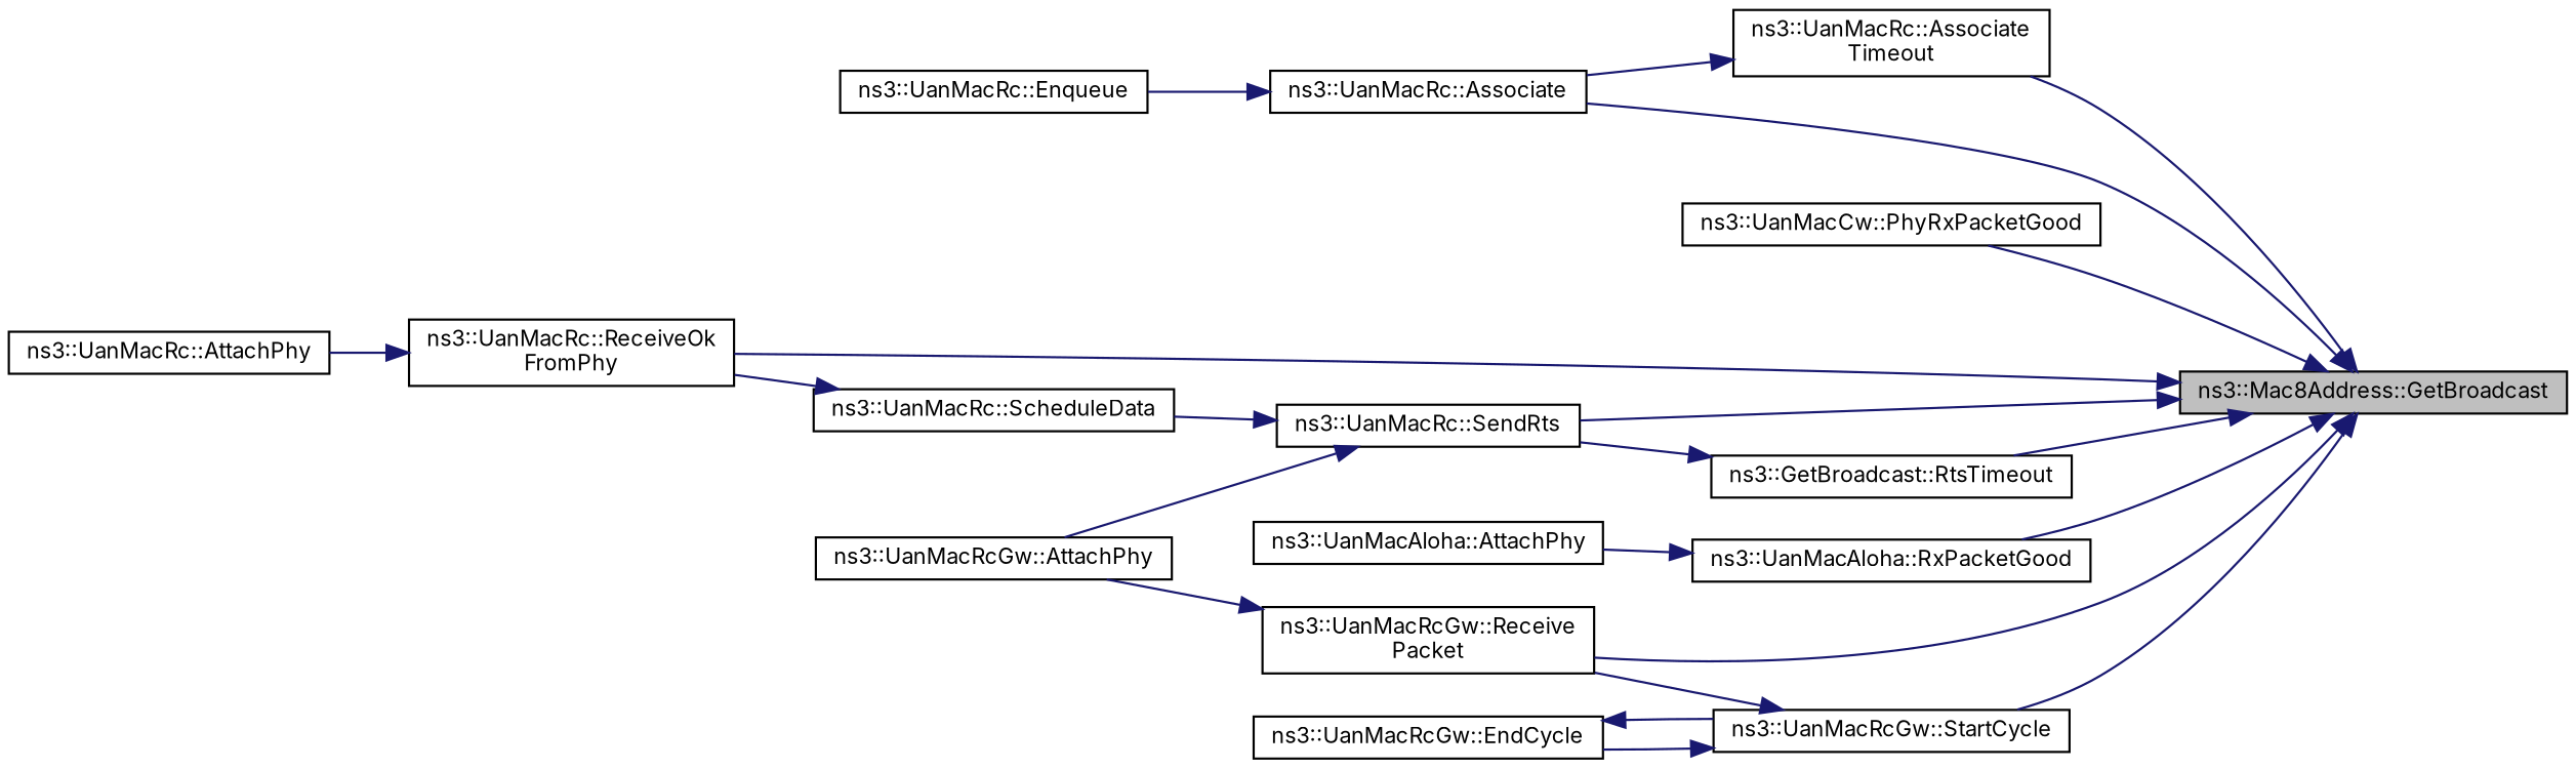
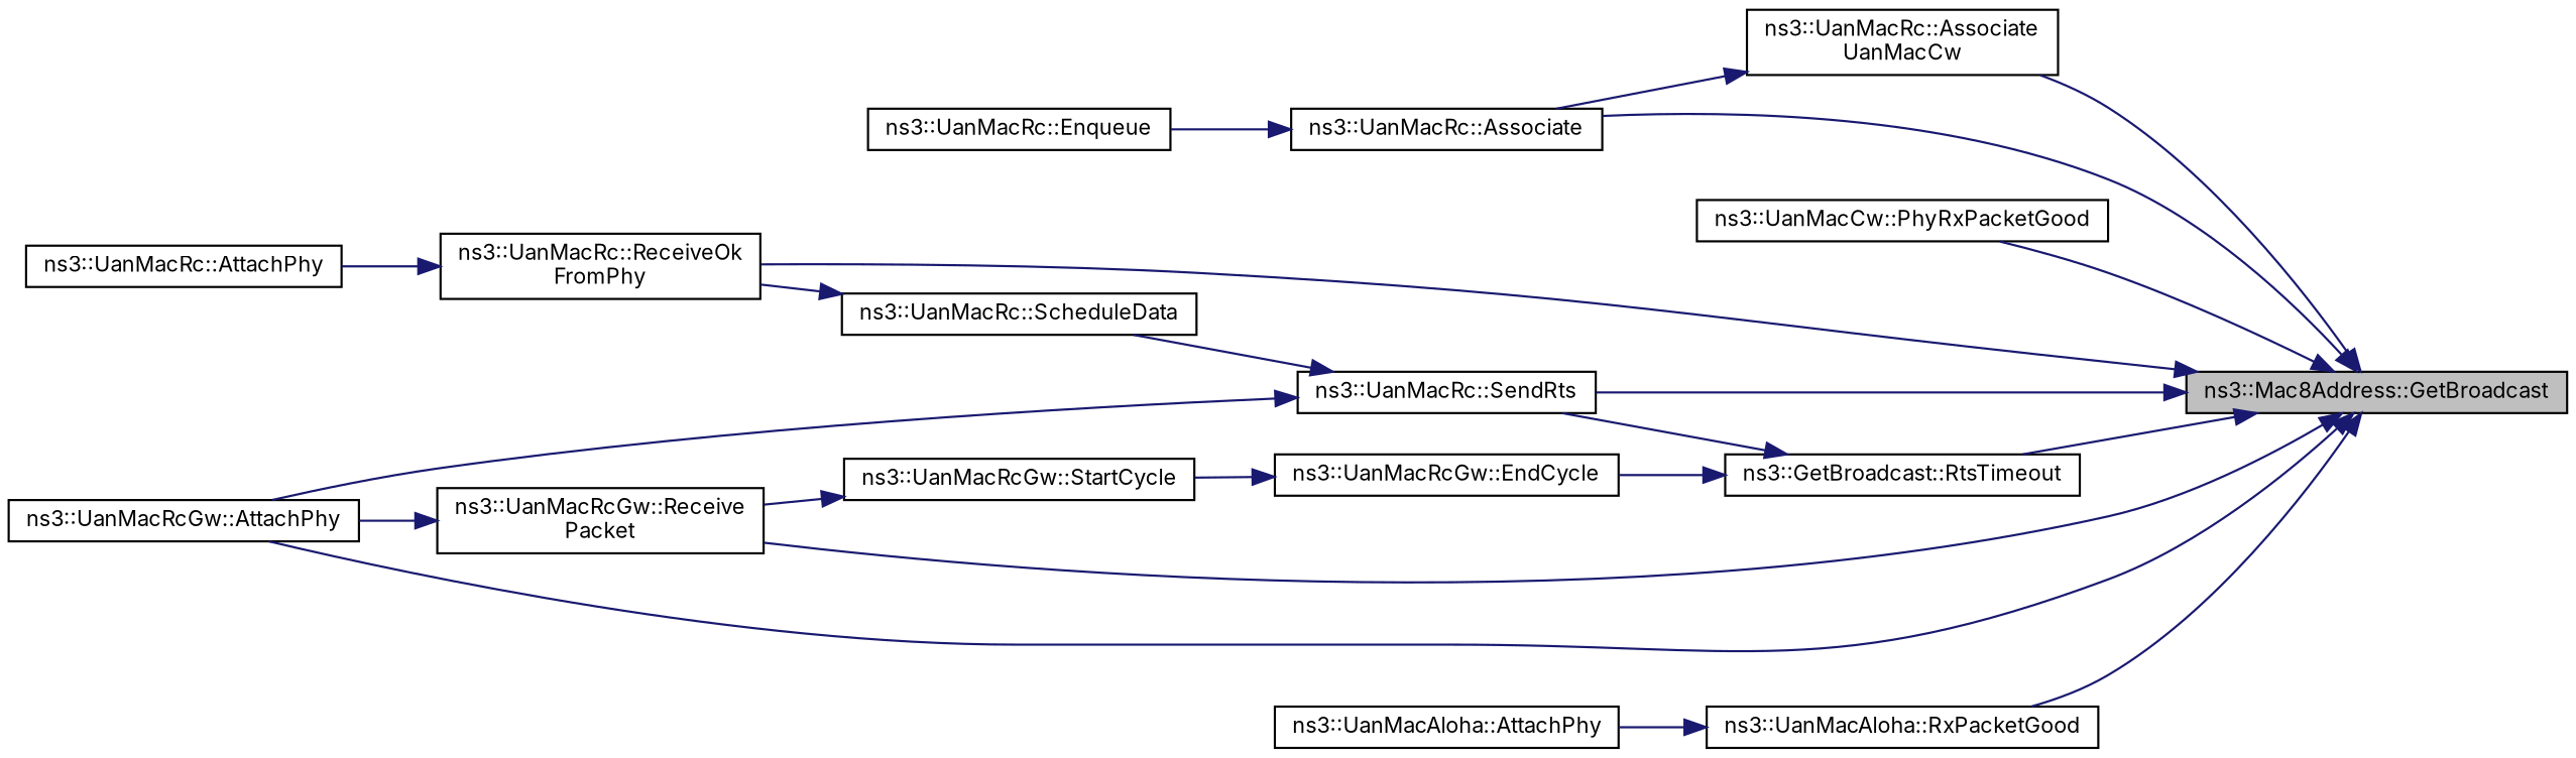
  digraph {
    fontname=Inter
    rankdir=RL
    node [color=black fillcolor=white fontname=Inter fontsize=10 shape=record style=filled]
    edge [color=midnightblue dir=back fontname=Inter fontsize=10 labelfontname=Helvetica labelfontsize=10 style=solid]
    n1 [fillcolor=grey75 fontcolor=black height=0.2 label="ns3::Mac8Address::GetBroadcast" width=0.4]
    n2 [height=0.2 label="ns3::UanMacRc::Associate" width=0.4]
-   n3 [height=0.2 label="ns3::UanMacRc::Associate\lTimeout" width=0.4]
+   n3 [height=0.2 label="ns3::UanMacRc::Associate\lUanMacCw" width=0.4]
    n4 [height=0.2 label="ns3::UanMacCw::PhyRxPacketGood" width=0.4]
    n5 [height=0.2 label="ns3::UanMacRc::ReceiveOk\lFromPhy" width=0.4]
    n6 [height=0.2 label="ns3::UanMacRcGw::Receive\lPacket" width=0.4]
    n7 [height=0.2 label="ns3::GetBroadcast::RtsTimeout" width=0.4]
    n8 [height=0.2 label="ns3::UanMacRc::SendRts" width=0.4]
    n9 [height=0.2 label="ns3::UanMacAloha::RxPacketGood" width=0.4]
    n10 [height=0.2 label="ns3::UanMacRcGw::StartCycle" width=0.4]
    n11 [height=0.2 label="ns3::UanMacRc::Enqueue" width=0.4]
    n12 [height=0.2 label="ns3::UanMacRc::AttachPhy" width=0.4]
    n13 [height=0.2 label="ns3::UanMacRcGw::AttachPhy" width=0.4]
    n14 [height=0.2 label="ns3::UanMacRc::ScheduleData" width=0.4]
    n15 [height=0.2 label="ns3::UanMacAloha::AttachPhy" width=0.4]
    n16 [height=0.2 label="ns3::UanMacRcGw::EndCycle" width=0.4]
    n1 -> n2
    n1 -> n3
    n1 -> n4
    n1 -> n5
    n1 -> n6
    n1 -> n7
    n1 -> n8
    n1 -> n9
-   n1 -> n10
+   n1 -> n13
    n2 -> n11
    n3 -> n2
    n5 -> n12
    n6 -> n13
    n7 -> n8
    n8 -> n13
    n8 -> n14
    n9 -> n15
    n10 -> n6
-   n10 -> n16
+   n7 -> n16
    n14 -> n5
    n16 -> n10
  }
